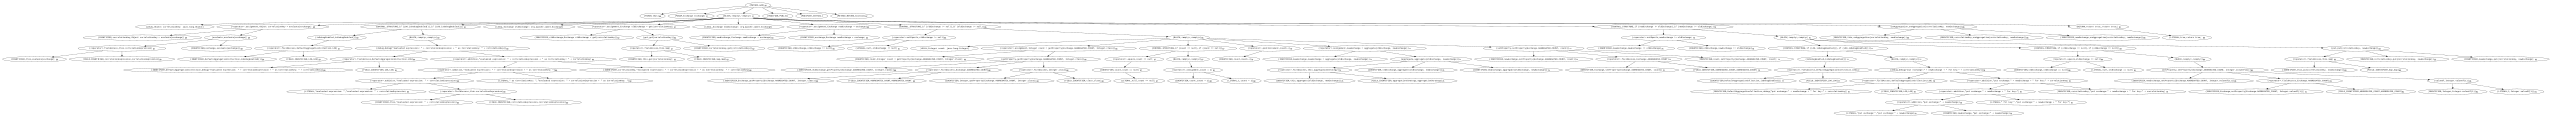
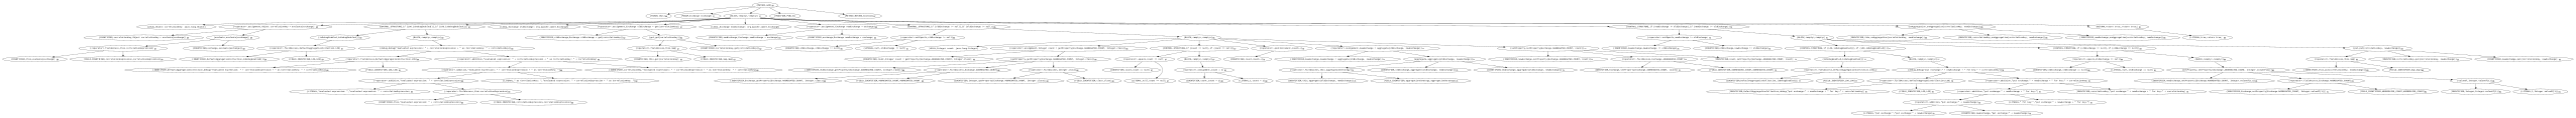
  digraph {
    fontname="Liberation Mono"
    node [fontname="Liberation Mono"]
    edge [fontname="Liberation Mono"]
    n1 [label=<(METHOD,add)<SUB>56</SUB>>]
    n2 [label=<(PARAM,this)<SUB>56</SUB>>]
    n3 [label=<(PARAM,Exchange exchange)<SUB>57</SUB>>]
    n4 [label=<(BLOCK,&lt;empty&gt;,&lt;empty&gt;)<SUB>57</SUB>>]
    n5 [label=<(MODIFIER,PUBLIC)>]
-   n6 [label=<(MODIFIER,VIRTUAL)>]
    n7 [label=<(METHOD_RETURN,boolean)<SUB>57</SUB>>]
    n8 [label=<(LOCAL,Object correlationKey: java.lang.Object)>]
    n9 [label=<(&lt;operator&gt;.assignment,Object correlationKey = evaluate(exchange))<SUB>58</SUB>>]
    n10 [label=<(CONTROL_STRUCTURE,if (LOG.isDebugEnabled()),if (LOG.isDebugEnabled()))<SUB>59</SUB>>]
    n11 [label=<(LOCAL,Exchange oldExchange: org.apache.camel.Exchange)>]
    n12 [label=<(&lt;operator&gt;.assignment,Exchange oldExchange = get(correlationKey))<SUB>62</SUB>>]
    n13 [label=<(LOCAL,Exchange newExchange: org.apache.camel.Exchange)>]
    n14 [label=<(&lt;operator&gt;.assignment,Exchange newExchange = exchange)<SUB>63</SUB>>]
    n15 [label=<(CONTROL_STRUCTURE,if (oldExchange != null),if (oldExchange != null))<SUB>65</SUB>>]
    n16 [label=<(CONTROL_STRUCTURE,if (newExchange != oldExchange),if (newExchange != oldExchange))<SUB>76</SUB>>]
    n17 [label=<(onAggregation,onAggregation(correlationKey, newExchange))<SUB>86</SUB>>]
    n18 [label=<(RETURN,return true;,return true;)<SUB>88</SUB>>]
    n19 [label=<(IDENTIFIER,correlationKey,Object correlationKey = evaluate(exchange))<SUB>58</SUB>>]
    n20 [label=<(evaluate,evaluate(exchange))<SUB>58</SUB>>]
    n21 [label=<(isDebugEnabled,isDebugEnabled())<SUB>59</SUB>>]
    n22 [label=<(BLOCK,&lt;empty&gt;,&lt;empty&gt;)<SUB>59</SUB>>]
    n23 [label=<(IDENTIFIER,oldExchange,Exchange oldExchange = get(correlationKey))<SUB>62</SUB>>]
    n24 [label=<(get,get(correlationKey))<SUB>62</SUB>>]
    n25 [label=<(IDENTIFIER,newExchange,Exchange newExchange = exchange)<SUB>63</SUB>>]
    n26 [label=<(IDENTIFIER,exchange,Exchange newExchange = exchange)<SUB>63</SUB>>]
    n27 [label=<(&lt;operator&gt;.notEquals,oldExchange != null)<SUB>65</SUB>>]
    n28 [label=<(BLOCK,&lt;empty&gt;,&lt;empty&gt;)<SUB>65</SUB>>]
    n29 [label=<(&lt;operator&gt;.notEquals,newExchange != oldExchange)<SUB>76</SUB>>]
    n30 [label=<(BLOCK,&lt;empty&gt;,&lt;empty&gt;)<SUB>76</SUB>>]
    n31 [label=<(IDENTIFIER,this,onAggregation(correlationKey, newExchange))<SUB>66</SUB>>]
    n32 [label=<(IDENTIFIER,correlationKey,onAggregation(correlationKey, newExchange))<SUB>86</SUB>>]
    n33 [label=<(IDENTIFIER,newExchange,onAggregation(correlationKey, newExchange))<SUB>86</SUB>>]
    n34 [label=<(LITERAL,true,return true;)<SUB>88</SUB>>]
    n35 [label=<(&lt;operator&gt;.fieldAccess,this.correlationExpression)<SUB>58</SUB>>]
    n36 [label=<(IDENTIFIER,exchange,evaluate(exchange))<SUB>58</SUB>>]
    n37 [label=<(IDENTIFIER,this,evaluate(exchange))<SUB>58</SUB>>]
    n38 [label=<(FIELD_IDENTIFIER,correlationExpression,correlationExpression)<SUB>58</SUB>>]
    n39 [label=<(&lt;operator&gt;.fieldAccess,DefaultAggregationCollection.LOG)<SUB>59</SUB>>]
    n40 [label=<(debug,debug(&quot;evaluated expression: &quot; + correlationExpression + &quot; as CorrelationKey: &quot; + correlationKey))<SUB>60</SUB>>]
    n41 [label=<(IDENTIFIER,DefaultAggregationCollection,isDebugEnabled())<SUB>59</SUB>>]
    n42 [label=<(FIELD_IDENTIFIER,LOG,LOG)<SUB>59</SUB>>]
    n43 [label=<(&lt;operator&gt;.fieldAccess,DefaultAggregationCollection.LOG)<SUB>60</SUB>>]
    n44 [label=<(&lt;operator&gt;.addition,&quot;evaluated expression: &quot; + correlationExpression + &quot; as CorrelationKey: &quot; + correlationKey)<SUB>60</SUB>>]
    n45 [label=<(IDENTIFIER,DefaultAggregationCollection,debug(&quot;evaluated expression: &quot; + correlationExpression + &quot; as CorrelationKey: &quot; + correlationKey))<SUB>60</SUB>>]
    n46 [label=<(FIELD_IDENTIFIER,LOG,LOG)<SUB>60</SUB>>]
    n47 [label=<(&lt;operator&gt;.addition,&quot;evaluated expression: &quot; + correlationExpression + &quot; as CorrelationKey: &quot;)<SUB>60</SUB>>]
    n48 [label=<(IDENTIFIER,correlationKey,&quot;evaluated expression: &quot; + correlationExpression + &quot; as CorrelationKey: &quot; + correlationKey)<SUB>60</SUB>>]
    n49 [label=<(&lt;operator&gt;.addition,&quot;evaluated expression: &quot; + correlationExpression)<SUB>60</SUB>>]
    n50 [label=<(LITERAL,&quot; as CorrelationKey: &quot;,&quot;evaluated expression: &quot; + correlationExpression + &quot; as CorrelationKey: &quot;)<SUB>60</SUB>>]
    n51 [label=<(LITERAL,&quot;evaluated expression: &quot;,&quot;evaluated expression: &quot; + correlationExpression)<SUB>60</SUB>>]
    n52 [label=<(&lt;operator&gt;.fieldAccess,this.correlationExpression)<SUB>60</SUB>>]
    n53 [label=<(IDENTIFIER,this,&quot;evaluated expression: &quot; + correlationExpression)<SUB>60</SUB>>]
    n54 [label=<(FIELD_IDENTIFIER,correlationExpression,correlationExpression)<SUB>60</SUB>>]
    n55 [label=<(&lt;operator&gt;.fieldAccess,this.map)<SUB>62</SUB>>]
    n56 [label=<(IDENTIFIER,correlationKey,get(correlationKey))<SUB>62</SUB>>]
    n57 [label=<(IDENTIFIER,this,get(correlationKey))<SUB>62</SUB>>]
    n58 [label=<(FIELD_IDENTIFIER,map,map)<SUB>62</SUB>>]
    n59 [label=<(IDENTIFIER,oldExchange,oldExchange != null)<SUB>65</SUB>>]
    n60 [label=<(LITERAL,null,oldExchange != null)<SUB>65</SUB>>]
    n61 [label=<(LOCAL,Integer count: java.lang.Integer)>]
    n62 [label=<(&lt;operator&gt;.assignment,Integer count = getProperty(Exchange.AGGREGATED_COUNT, Integer.class))<SUB>66</SUB>>]
    n63 [label=<(CONTROL_STRUCTURE,if (count == null),if (count == null))<SUB>67</SUB>>]
    n64 [label=<(&lt;operator&gt;.postIncrement,count++)<SUB>70</SUB>>]
    n65 [label=<(&lt;operator&gt;.assignment,newExchange = aggregate(oldExchange, newExchange))<SUB>71</SUB>>]
    n66 [label=<(setProperty,setProperty(Exchange.AGGREGATED_COUNT, count))<SUB>72</SUB>>]
    n67 [label=<(IDENTIFIER,count,Integer count = getProperty(Exchange.AGGREGATED_COUNT, Integer.class))<SUB>66</SUB>>]
    n68 [label=<(getProperty,getProperty(Exchange.AGGREGATED_COUNT, Integer.class))<SUB>66</SUB>>]
    n69 [label=<(&lt;operator&gt;.equals,count == null)<SUB>67</SUB>>]
    n70 [label=<(BLOCK,&lt;empty&gt;,&lt;empty&gt;)<SUB>67</SUB>>]
    n71 [label=<(IDENTIFIER,count,count++)<SUB>70</SUB>>]
    n72 [label=<(IDENTIFIER,newExchange,newExchange = aggregate(oldExchange, newExchange))<SUB>71</SUB>>]
    n73 [label=<(aggregate,aggregate(oldExchange, newExchange))<SUB>71</SUB>>]
    n74 [label=<(IDENTIFIER,newExchange,setProperty(Exchange.AGGREGATED_COUNT, count))<SUB>72</SUB>>]
    n75 [label=<(&lt;operator&gt;.fieldAccess,Exchange.AGGREGATED_COUNT)<SUB>72</SUB>>]
    n76 [label=<(IDENTIFIER,count,setProperty(Exchange.AGGREGATED_COUNT, count))<SUB>72</SUB>>]
    n77 [label=<(IDENTIFIER,oldExchange,getProperty(Exchange.AGGREGATED_COUNT, Integer.class))<SUB>66</SUB>>]
    n78 [label=<(&lt;operator&gt;.fieldAccess,Exchange.AGGREGATED_COUNT)<SUB>66</SUB>>]
    n79 [label=<(&lt;operator&gt;.fieldAccess,Integer.class)<SUB>66</SUB>>]
    n80 [label=<(IDENTIFIER,Exchange,getProperty(Exchange.AGGREGATED_COUNT, Integer.class))<SUB>66</SUB>>]
    n81 [label=<(FIELD_IDENTIFIER,AGGREGATED_COUNT,AGGREGATED_COUNT)<SUB>66</SUB>>]
    n82 [label=<(IDENTIFIER,Integer,getProperty(Exchange.AGGREGATED_COUNT, Integer.class))<SUB>66</SUB>>]
    n83 [label=<(FIELD_IDENTIFIER,class,class)<SUB>66</SUB>>]
    n84 [label=<(IDENTIFIER,count,count == null)<SUB>67</SUB>>]
    n85 [label=<(LITERAL,null,count == null)<SUB>67</SUB>>]
    n86 [label=<(&lt;operator&gt;.assignment,count = 1)<SUB>68</SUB>>]
    n87 [label=<(IDENTIFIER,count,count = 1)<SUB>68</SUB>>]
    n88 [label=<(LITERAL,1,count = 1)<SUB>68</SUB>>]
    n89 [label=<(&lt;operator&gt;.fieldAccess,this.aggregationStrategy)<SUB>71</SUB>>]
    n90 [label=<(IDENTIFIER,oldExchange,aggregate(oldExchange, newExchange))<SUB>71</SUB>>]
    n91 [label=<(IDENTIFIER,newExchange,aggregate(oldExchange, newExchange))<SUB>71</SUB>>]
    n92 [label=<(IDENTIFIER,this,aggregate(oldExchange, newExchange))<SUB>71</SUB>>]
    n93 [label=<(FIELD_IDENTIFIER,aggregationStrategy,aggregationStrategy)<SUB>71</SUB>>]
    n94 [label=<(IDENTIFIER,Exchange,setProperty(Exchange.AGGREGATED_COUNT, count))<SUB>72</SUB>>]
    n95 [label=<(FIELD_IDENTIFIER,AGGREGATED_COUNT,AGGREGATED_COUNT)<SUB>72</SUB>>]
    n96 [label=<(IDENTIFIER,newExchange,newExchange != oldExchange)<SUB>76</SUB>>]
    n97 [label=<(IDENTIFIER,oldExchange,newExchange != oldExchange)<SUB>76</SUB>>]
    n98 [label=<(CONTROL_STRUCTURE,if (LOG.isDebugEnabled()),if (LOG.isDebugEnabled()))<SUB>77</SUB>>]
    n99 [label=<(CONTROL_STRUCTURE,if (oldExchange == null),if (oldExchange == null))<SUB>80</SUB>>]
    n100 [label=<(put,put(correlationKey, newExchange))<SUB>83</SUB>>]
    n101 [label=<(isDebugEnabled,isDebugEnabled())<SUB>77</SUB>>]
    n102 [label=<(BLOCK,&lt;empty&gt;,&lt;empty&gt;)<SUB>77</SUB>>]
    n103 [label=<(&lt;operator&gt;.equals,oldExchange == null)<SUB>80</SUB>>]
    n104 [label=<(BLOCK,&lt;empty&gt;,&lt;empty&gt;)<SUB>80</SUB>>]
    n105 [label=<(&lt;operator&gt;.fieldAccess,this.map)<SUB>83</SUB>>]
    n106 [label=<(IDENTIFIER,correlationKey,put(correlationKey, newExchange))<SUB>23</SUB>>]
    n107 [label=<(IDENTIFIER,newExchange,put(correlationKey, newExchange))<SUB>83</SUB>>]
    n108 [label=<(&lt;operator&gt;.fieldAccess,DefaultAggregationCollection.LOG)<SUB>77</SUB>>]
    n109 [label=<(debug,debug(&quot;put exchange:&quot; + newExchange + &quot; for key:&quot; + correlationKey))<SUB>78</SUB>>]
    n110 [label=<(IDENTIFIER,DefaultAggregationCollection,isDebugEnabled())<SUB>77</SUB>>]
    n111 [label=<(FIELD_IDENTIFIER,LOG,LOG)<SUB>77</SUB>>]
    n112 [label=<(&lt;operator&gt;.fieldAccess,DefaultAggregationCollection.LOG)<SUB>78</SUB>>]
    n113 [label=<(&lt;operator&gt;.addition,&quot;put exchange:&quot; + newExchange + &quot; for key:&quot; + correlationKey)<SUB>78</SUB>>]
    n114 [label=<(IDENTIFIER,DefaultAggregationCollection,debug(&quot;put exchange:&quot; + newExchange + &quot; for key:&quot; + correlationKey))<SUB>78</SUB>>]
    n115 [label=<(FIELD_IDENTIFIER,LOG,LOG)<SUB>78</SUB>>]
    n116 [label=<(&lt;operator&gt;.addition,&quot;put exchange:&quot; + newExchange + &quot; for key:&quot;)<SUB>78</SUB>>]
    n117 [label=<(IDENTIFIER,correlationKey,&quot;put exchange:&quot; + newExchange + &quot; for key:&quot; + correlationKey)<SUB>78</SUB>>]
    n118 [label=<(&lt;operator&gt;.addition,&quot;put exchange:&quot; + newExchange)<SUB>78</SUB>>]
    n119 [label=<(LITERAL,&quot; for key:&quot;,&quot;put exchange:&quot; + newExchange + &quot; for key:&quot;)<SUB>78</SUB>>]
    n120 [label=<(LITERAL,&quot;put exchange:&quot;,&quot;put exchange:&quot; + newExchange)<SUB>78</SUB>>]
    n121 [label=<(IDENTIFIER,newExchange,&quot;put exchange:&quot; + newExchange)<SUB>78</SUB>>]
    n122 [label=<(IDENTIFIER,oldExchange,oldExchange == null)<SUB>80</SUB>>]
    n123 [label=<(LITERAL,null,oldExchange == null)<SUB>80</SUB>>]
    n124 [label=<(setProperty,setProperty(Exchange.AGGREGATED_COUNT, Integer.valueOf(1)))<SUB>81</SUB>>]
    n125 [label=<(IDENTIFIER,newExchange,setProperty(Exchange.AGGREGATED_COUNT, Integer.valueOf(1)))<SUB>81</SUB>>]
    n126 [label=<(&lt;operator&gt;.fieldAccess,Exchange.AGGREGATED_COUNT)<SUB>81</SUB>>]
    n127 [label=<(valueOf,Integer.valueOf(1))<SUB>81</SUB>>]
    n128 [label=<(IDENTIFIER,Exchange,setProperty(Exchange.AGGREGATED_COUNT, Integer.valueOf(1)))<SUB>81</SUB>>]
    n129 [label=<(FIELD_IDENTIFIER,AGGREGATED_COUNT,AGGREGATED_COUNT)<SUB>81</SUB>>]
    n130 [label=<(IDENTIFIER,Integer,Integer.valueOf(1))<SUB>81</SUB>>]
    n131 [label=<(LITERAL,1,Integer.valueOf(1))<SUB>81</SUB>>]
    n132 [label=<(IDENTIFIER,this,put(correlationKey, newExchange))<SUB>83</SUB>>]
    n133 [label=<(FIELD_IDENTIFIER,map,map)<SUB>83</SUB>>]
    n1 -> n2
    n1 -> n3
    n1 -> n4
    n1 -> n5
-   n1 -> n6
    n1 -> n7
    n4 -> n8
    n4 -> n9
    n4 -> n10
    n4 -> n11
    n4 -> n12
    n4 -> n13
    n4 -> n14
    n4 -> n15
    n4 -> n16
    n4 -> n17
    n4 -> n18
    n9 -> n19
    n9 -> n20
    n10 -> n21
    n10 -> n22
    n12 -> n23
    n12 -> n24
    n14 -> n25
    n14 -> n26
    n15 -> n27
    n15 -> n28
    n16 -> n29
    n16 -> n30
    n17 -> n31
    n17 -> n32
    n17 -> n33
    n18 -> n34
    n20 -> n35
    n20 -> n36
    n21 -> n39
    n22 -> n40
    n24 -> n55
    n24 -> n56
    n27 -> n59
    n27 -> n60
    n28 -> n61
    n28 -> n62
    n28 -> n63
    n28 -> n64
    n28 -> n65
    n28 -> n66
    n29 -> n96
    n29 -> n97
    n30 -> n98
    n30 -> n99
    n30 -> n100
    n35 -> n37
    n35 -> n38
    n39 -> n41
    n39 -> n42
    n40 -> n43
    n40 -> n44
    n43 -> n45
    n43 -> n46
    n44 -> n47
    n44 -> n48
    n47 -> n49
    n47 -> n50
    n49 -> n51
    n49 -> n52
    n52 -> n53
    n52 -> n54
    n55 -> n57
    n55 -> n58
    n62 -> n67
    n62 -> n68
    n63 -> n69
    n63 -> n70
    n64 -> n71
    n65 -> n72
    n65 -> n73
    n66 -> n74
    n66 -> n75
    n66 -> n76
    n68 -> n77
    n68 -> n78
    n68 -> n79
    n69 -> n84
-   n84 -> n85
+   n69 -> n85
    n70 -> n86
    n73 -> n89
    n73 -> n90
    n73 -> n91
    n75 -> n94
    n75 -> n95
    n78 -> n80
    n78 -> n81
    n79 -> n82
    n79 -> n83
    n86 -> n87
    n86 -> n88
    n89 -> n92
    n89 -> n93
    n98 -> n101
    n98 -> n102
    n99 -> n103
    n99 -> n104
    n100 -> n105
    n100 -> n106
    n100 -> n107
    n101 -> n108
    n102 -> n109
    n103 -> n122
    n103 -> n123
    n104 -> n124
    n105 -> n132
    n105 -> n133
    n108 -> n110
    n108 -> n111
    n109 -> n112
    n109 -> n113
    n112 -> n114
    n112 -> n115
    n113 -> n116
    n113 -> n117
    n116 -> n118
    n116 -> n119
    n118 -> n120
    n118 -> n121
    n124 -> n125
    n124 -> n126
    n124 -> n127
    n126 -> n128
    n126 -> n129
    n127 -> n130
    n127 -> n131
  }
